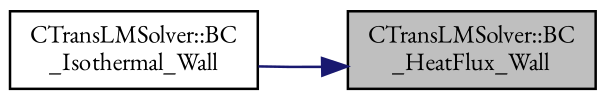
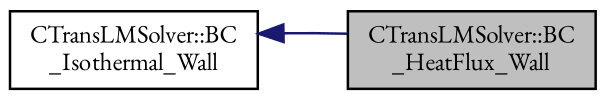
  digraph {
    rankdir=RL
    fontname="EB Garamond"
    node [color=black fontname="EB Garamond" fontsize=10 shape=record style=filled]
    n1 [fillcolor=grey75 fontcolor=black height=0.2 label="CTransLMSolver::BC\l_HeatFlux_Wall" width=0.4]
    n2 [fillcolor=white height=0.2 label="CTransLMSolver::BC\l_Isothermal_Wall" width=0.4]
-   n1 -> n2 [color=midnightblue dir=back fontname="EB Garamond" fontsize=10 labelfontname=Helvetica labelfontsize=10 style=solid]
+   n2 -> n1 [color=midnightblue dir=back fontname="EB Garamond" fontsize=10 labelfontname=Helvetica labelfontsize=10 style=solid]
  }
